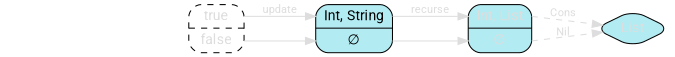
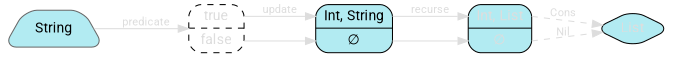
  digraph {
    rankdir=LR
    splines=false
    node [color=black fillcolor="#b2ebf2" fontcolor="#dddddd" fontname="Segoe UI,Roboto,Helvetica,Arial,sans-serif" shape=record style="rounded,filled"]
    edge [color="#dddddd" fontcolor="#dddddd" fontname="Segoe UI,Roboto,Helvetica,Arial,sans-serif" fontsize=11 tailport=cons]
    n1 [label="<cons> Int, List| <nil> ∅"]
    List [shape=diamond]
    n3 [fontcolor="#000000" label="<cons> Int, String| <nil> ∅"]
    n4 [label="<true> true|<false> false" style="dashed,rounded"]
+   n5 [color=gray40 fontcolor="#000000" label=String shape=trapezium]
    n1 -> List [label=Cons style=dashed]
    n1 -> List [label=Nil style=dashed tailport=nil]
    n3 -> n1 [headport=cons label=recurse]
    n3 -> n1 [headport=nil tailport=nil]
    n4 -> n3 [headport=cons label=update tailport=true]
    n4 -> n3 [headport=nil tailport=false]
+   n5 -> n4 [label=predicate tailport=""]
  }
